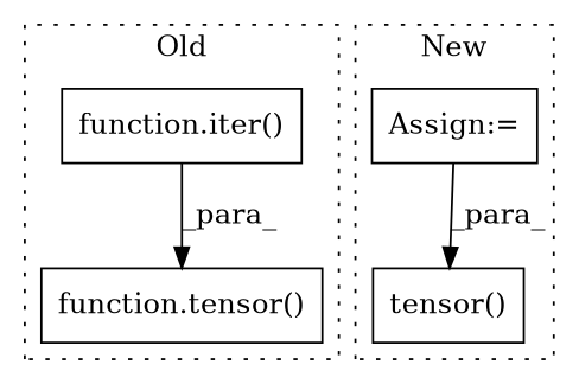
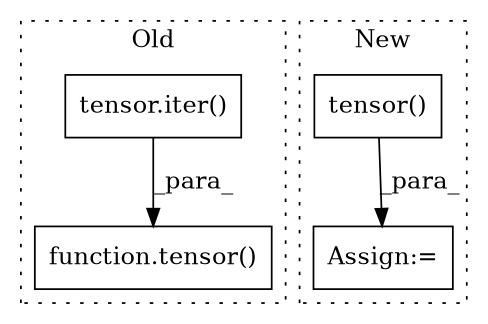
  digraph {
    node [a=75 l="5,1" shape=box]
    n1 [label="function.tensor()" s="1087,1120"]
-   n2 [label="function.iter()" s="1092,1119"]
+   n2 [label="tensor.iter()" s="1092,1119"]
    n3 [l="22,6" label="tensor()" s="1167,1253"]
    n4 [a=68 l=3 label="Assign:=" s=1164]
    subgraph cluster_1 {
      label=Old
      style=dotted
      n1
      n2
    }
    subgraph cluster_2 {
      label=New
      style=dotted
      n3
      n4
    }
    n2 -> n1 [label=_para_]
-   n4 -> n3 [label=_para_]
+   n3 -> n4 [label=_para_]
  }
